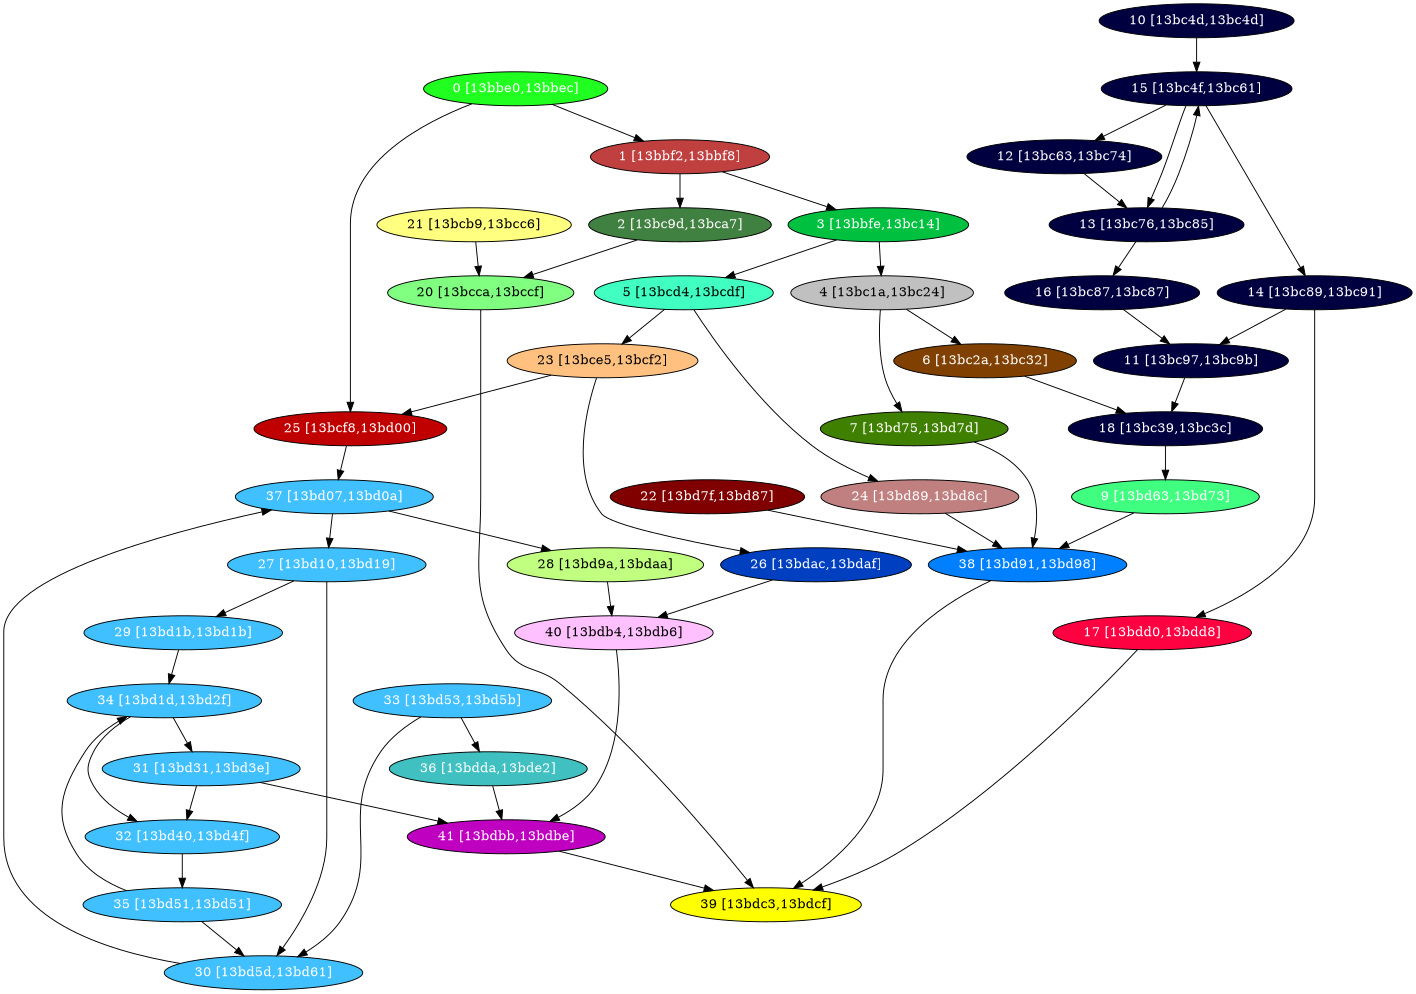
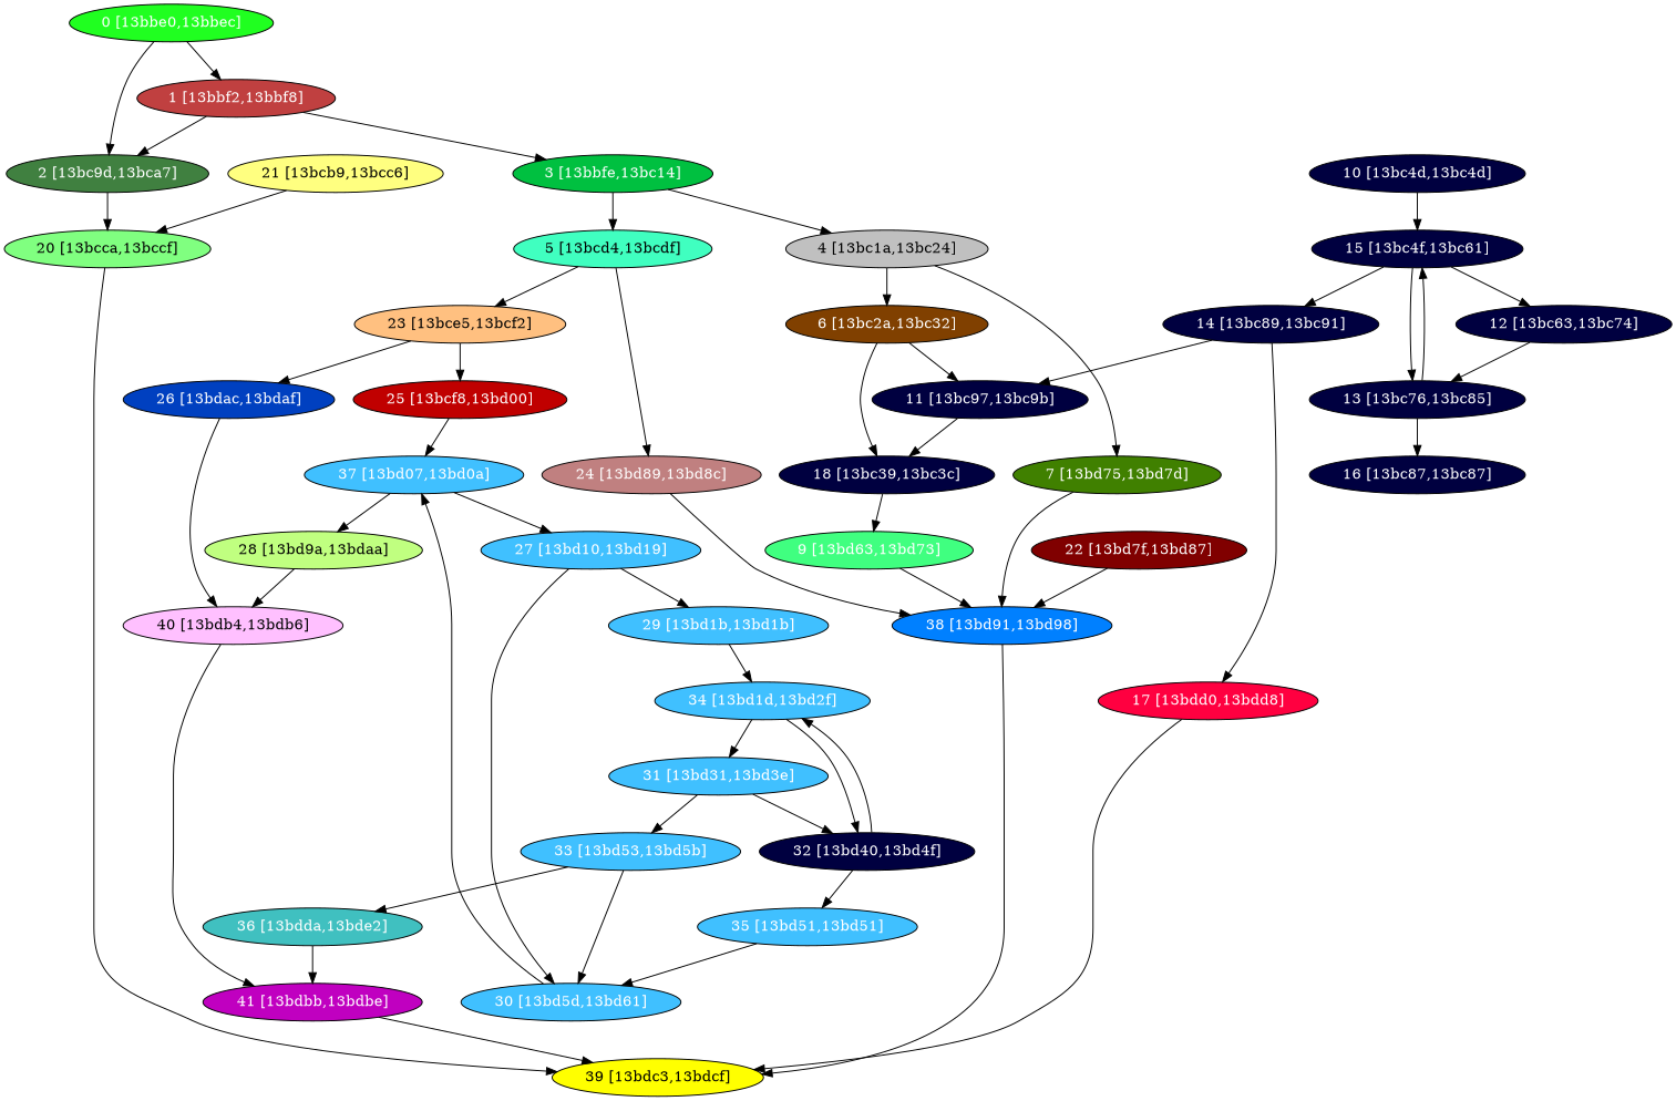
  digraph {
    node [fillcolor="#40C0FF" fontcolor="#ffffff" shape=oval style=filled]
    n1 [fillcolor="#20FF20" label="0 [13bbe0,13bbec]"]
    n2 [fillcolor="#C04040" label="1 [13bbf2,13bbf8]"]
    n3 [fillcolor="#408040" label="2 [13bc9d,13bca7]"]
    n4 [fillcolor="#00C040" label="3 [13bbfe,13bc14]"]
    n5 [fillcolor="#80FF80" fontcolor="#000000" label="20 [13bcca,13bccf]"]
    n6 [fillcolor="#C0C0C0" fontcolor="#000000" label="4 [13bc1a,13bc24]"]
    n7 [fillcolor="#40FFC0" fontcolor="#000000" label="5 [13bcd4,13bcdf]"]
    n8 [fillcolor="#FFFF00" fontcolor="#000000" label="39 [13bdc3,13bdcf]"]
    n9 [fillcolor="#804000" label="6 [13bc2a,13bc32]"]
    n10 [fillcolor="#408000" label="7 [13bd75,13bd7d]"]
    n11 [fillcolor="#FFC080" fontcolor="#000000" label="23 [13bce5,13bcf2]"]
    n12 [fillcolor="#C08080" label="24 [13bd89,13bd8c]"]
    n13 [fillcolor="#000040" label="18 [13bc39,13bc3c]"]
    n14 [fillcolor="#0080FF" label="38 [13bd91,13bd98]"]
    n15 [fillcolor="#C00000" label="25 [13bcf8,13bd00]"]
    n16 [fillcolor="#0040C0" label="26 [13bdac,13bdaf]"]
    n17 [fillcolor="#40FF80" label="9 [13bd63,13bd73]"]
    n18 [fillcolor="#000040" label="10 [13bc4d,13bc4d]"]
    n19 [fillcolor="#000040" label="15 [13bc4f,13bc61]"]
    n20 [fillcolor="#000040" label="11 [13bc97,13bc9b]"]
    n21 [fillcolor="#000040" label="12 [13bc63,13bc74]"]
    n22 [fillcolor="#000040" label="13 [13bc76,13bc85]"]
    n23 [fillcolor="#000040" label="14 [13bc89,13bc91]"]
    n24 [fillcolor="#000040" label="16 [13bc87,13bc87]"]
    n25 [fillcolor="#FF0040" label="17 [13bdd0,13bdd8]"]
    n26 [fillcolor="#FFFF80" fontcolor="#000000" label="21 [13bcb9,13bcc6]"]
    n27 [fillcolor="#800000" label="22 [13bd7f,13bd87]"]
    n28 [label="37 [13bd07,13bd0a]"]
    n29 [fillcolor="#FFC0FF" fontcolor="#000000" label="40 [13bdb4,13bdb6]"]
    n30 [label="27 [13bd10,13bd19]"]
    n31 [fillcolor="#C0FF80" fontcolor="#000000" label="28 [13bd9a,13bdaa]"]
    n32 [fillcolor="#C000C0" label="41 [13bdbb,13bdbe]"]
    n33 [label="29 [13bd1b,13bd1b]"]
    n34 [label="30 [13bd5d,13bd61]"]
    n35 [label="34 [13bd1d,13bd2f]"]
    n36 [label="31 [13bd31,13bd3e]"]
-   n37 [label="32 [13bd40,13bd4f]"]
+   n37 [fillcolor="#000040" label="32 [13bd40,13bd4f]"]
    n38 [label="33 [13bd53,13bd5b]"]
    n39 [label="35 [13bd51,13bd51]"]
    n40 [fillcolor="#40C0C0" label="36 [13bdda,13bde2]"]
    n1 -> n2
-   n1 -> n15
+   n1 -> n3
    n2 -> n3
    n2 -> n4
    n3 -> n5
    n4 -> n6
    n4 -> n7
    n5 -> n8
    n6 -> n9
    n6 -> n10
    n7 -> n11
    n7 -> n12
    n9 -> n13
    n10 -> n14
    n11 -> n15
    n11 -> n16
    n12 -> n14
    n13 -> n17
    n14 -> n8
    n15 -> n28
    n16 -> n29
    n17 -> n14
    n18 -> n19
    n19 -> n21
    n19 -> n22
    n19 -> n23
    n20 -> n13
    n21 -> n22
    n22 -> n19
    n22 -> n24
    n23 -> n20
    n23 -> n25
-   n24 -> n20
+   n9 -> n20
    n25 -> n8
    n26 -> n5
    n27 -> n14
    n28 -> n30
    n28 -> n31
    n29 -> n32
    n30 -> n33
    n30 -> n34
    n31 -> n29
    n32 -> n8
    n33 -> n35
    n34 -> n28
    n35 -> n36
    n35 -> n37
    n36 -> n37
-   n36 -> n32
-   n39 -> n35
+   n36 -> n38
+   n37 -> n35
    n37 -> n39
    n38 -> n34
    n38 -> n40
    n39 -> n34
    n40 -> n32
  }
